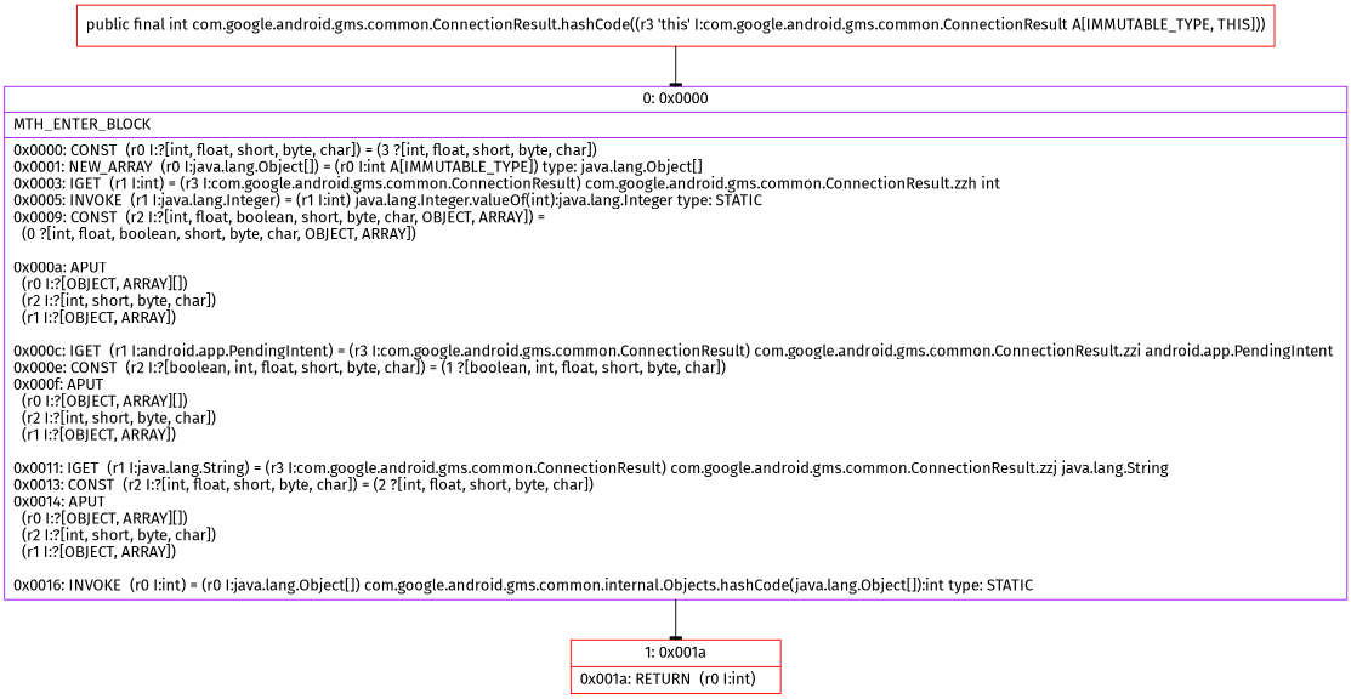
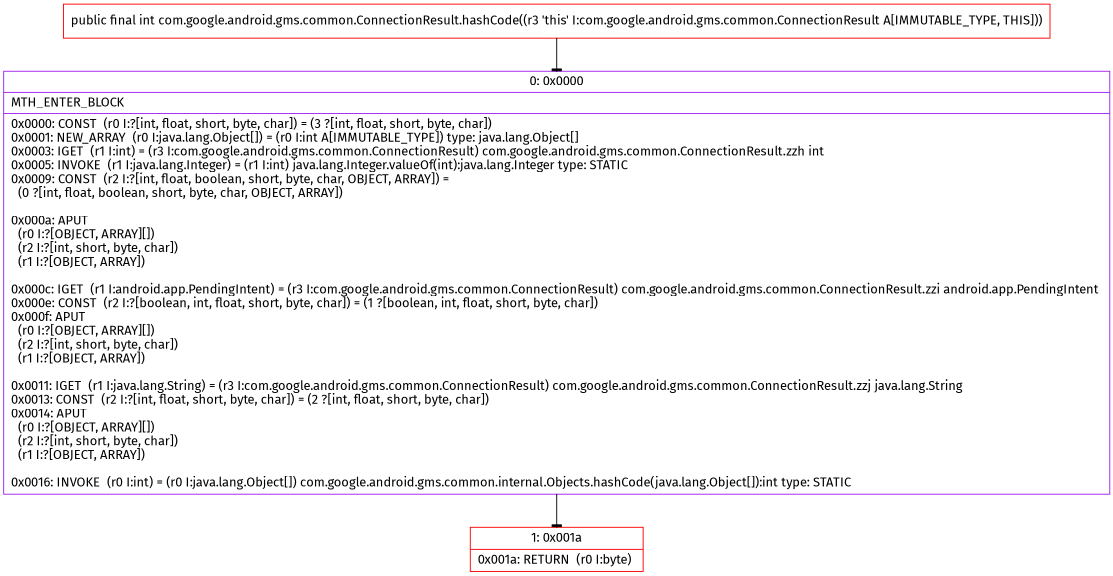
  digraph {
    fontname="Fira Sans"
    node [shape=record color=red fontname="Fira Sans"]
    edge [arrowhead=tee fontname="Fira Sans"]
    n1 [label="{0\:\ 0x0000|MTH_ENTER_BLOCK\l|0x0000: CONST  (r0 I:?[int, float, short, byte, char]) = (3 ?[int, float, short, byte, char]) \l0x0001: NEW_ARRAY  (r0 I:java.lang.Object[]) = (r0 I:int A[IMMUTABLE_TYPE]) type: java.lang.Object[] \l0x0003: IGET  (r1 I:int) = (r3 I:com.google.android.gms.common.ConnectionResult) com.google.android.gms.common.ConnectionResult.zzh int \l0x0005: INVOKE  (r1 I:java.lang.Integer) = (r1 I:int) java.lang.Integer.valueOf(int):java.lang.Integer type: STATIC \l0x0009: CONST  (r2 I:?[int, float, boolean, short, byte, char, OBJECT, ARRAY]) = \l  (0 ?[int, float, boolean, short, byte, char, OBJECT, ARRAY])\l \l0x000a: APUT  \l  (r0 I:?[OBJECT, ARRAY][])\l  (r2 I:?[int, short, byte, char])\l  (r1 I:?[OBJECT, ARRAY])\l \l0x000c: IGET  (r1 I:android.app.PendingIntent) = (r3 I:com.google.android.gms.common.ConnectionResult) com.google.android.gms.common.ConnectionResult.zzi android.app.PendingIntent \l0x000e: CONST  (r2 I:?[boolean, int, float, short, byte, char]) = (1 ?[boolean, int, float, short, byte, char]) \l0x000f: APUT  \l  (r0 I:?[OBJECT, ARRAY][])\l  (r2 I:?[int, short, byte, char])\l  (r1 I:?[OBJECT, ARRAY])\l \l0x0011: IGET  (r1 I:java.lang.String) = (r3 I:com.google.android.gms.common.ConnectionResult) com.google.android.gms.common.ConnectionResult.zzj java.lang.String \l0x0013: CONST  (r2 I:?[int, float, short, byte, char]) = (2 ?[int, float, short, byte, char]) \l0x0014: APUT  \l  (r0 I:?[OBJECT, ARRAY][])\l  (r2 I:?[int, short, byte, char])\l  (r1 I:?[OBJECT, ARRAY])\l \l0x0016: INVOKE  (r0 I:int) = (r0 I:java.lang.Object[]) com.google.android.gms.common.internal.Objects.hashCode(java.lang.Object[]):int type: STATIC \l}" color=purple]
-   n2 [label="{1\:\ 0x001a|0x001a: RETURN  (r0 I:int) \l}"]
+   n2 [label="{1\:\ 0x001a|0x001a: RETURN  (r0 I:byte) \l}"]
    n3 [label="{public final int com.google.android.gms.common.ConnectionResult.hashCode((r3 'this' I:com.google.android.gms.common.ConnectionResult A[IMMUTABLE_TYPE, THIS])) }"]
    n1 -> n2
    n3 -> n1
  }
